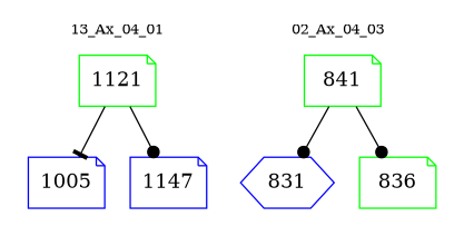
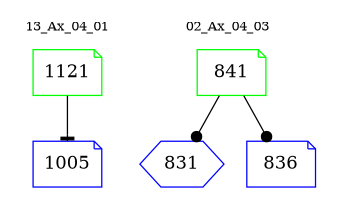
  digraph {
    node [color=blue shape=note]
    edge [arrowhead=dot color=black]
    n1 [color=green label=1121]
    n2 [label=1005]
-   n3 [label=1147]
    n4 [color=green label=841]
    n5 [label=831 shape=hexagon]
-   n6 [color=green label=836]
+   n6 [label=836]
    subgraph cluster_1 {
      color=white
      fontsize=10
      label="13_Ax_04_01"
      n1
      n2
-     n3
    }
    subgraph cluster_2 {
      color=white
      fontsize=10
      label="02_Ax_04_03"
      n4
      n5
      n6
    }
    n1 -> n2 [arrowhead=tee]
-   n1 -> n3
    n4 -> n5
    n4 -> n6
  }
